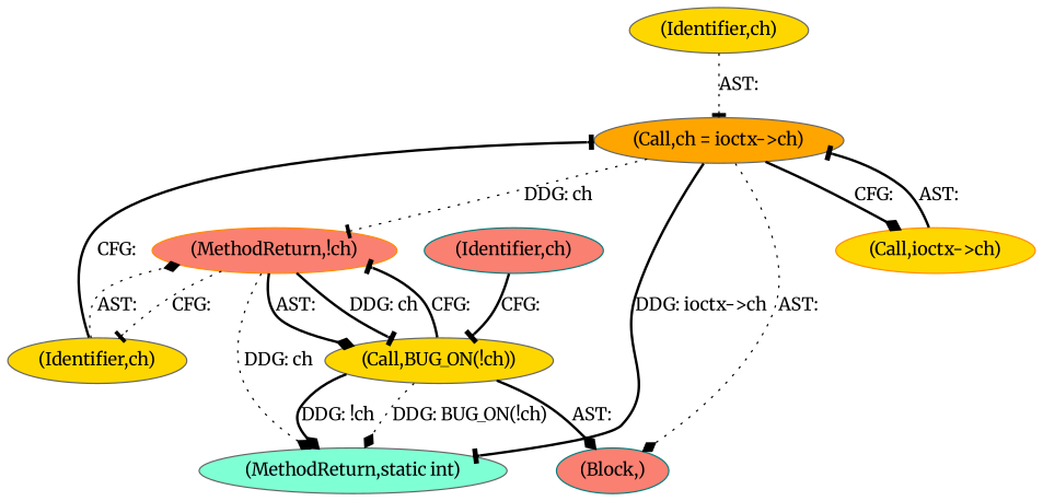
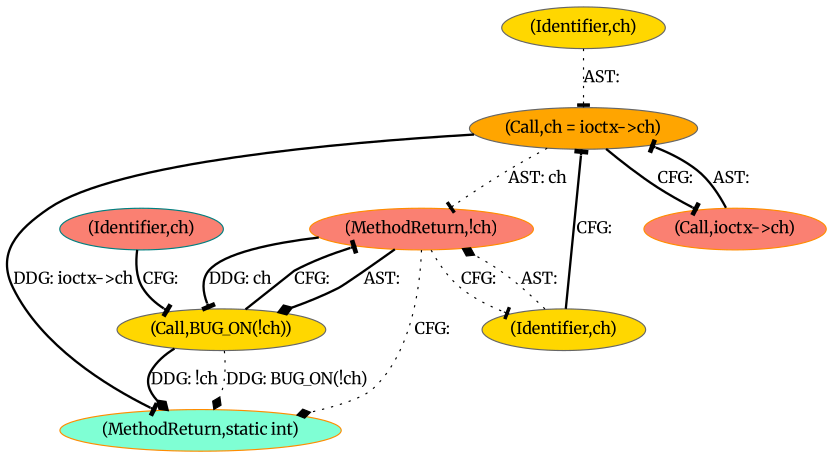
  digraph {
    fontname=Merriweather
    node [color=gray40 fillcolor=salmon fontname=Merriweather style=filled]
    edge [arrowhead=tee fontname=Merriweather style=bold]
    n1 [fillcolor=orange label="(Call,ch = ioctx->ch)"]
    n2 [color=darkorange label="(MethodReturn,!ch)"]
-   n3 [color=teal label="(Block,)"]
-   n4 [color=darkorange fillcolor=gold label="(Call,ioctx->ch)"]
-   n5 [fillcolor=aquamarine label="(MethodReturn,static int)"]
+   n4 [color=darkorange label="(Call,ioctx->ch)"]
+   n5 [color=darkorange fillcolor=aquamarine label="(MethodReturn,static int)"]
    n6 [fillcolor=gold label="(Call,BUG_ON(!ch))"]
    n7 [fillcolor=gold label="(Identifier,ch)"]
    n8 [color=teal label="(Identifier,ch)"]
    n9 [fillcolor=gold label="(Identifier,ch)"]
-   n1 -> n2 [label="DDG: ch" style=dotted]
-   n1 -> n3 [arrowhead=diamond label="AST: " style=dotted]
-   n1 -> n4 [arrowhead=diamond label="CFG: "]
+   n1 -> n2 [label="AST: ch" style=dotted]
+   n1 -> n4 [label="CFG: "]
    n1 -> n5 [label="DDG: ioctx->ch"]
-   n2 -> n5 [arrowhead=diamond label="DDG: ch" style=dotted]
+   n2 -> n5 [arrowhead=diamond label="CFG: " style=dotted]
    n2 -> n6 [arrowhead=diamond label="AST: "]
    n2 -> n6 [label="DDG: ch"]
    n2 -> n7 [label="CFG: " style=dotted]
    n4 -> n1 [label="AST: "]
    n6 -> n2 [label="CFG: "]
-   n6 -> n3 [arrowhead=diamond label="AST: "]
    n6 -> n5 [arrowhead=diamond label="DDG: BUG_ON(!ch)" style=dotted]
    n6 -> n5 [arrowhead=diamond label="DDG: !ch"]
    n7 -> n1 [label="CFG: "]
    n7 -> n2 [arrowhead=diamond label="AST: " style=dotted]
    n8 -> n6 [label="CFG: "]
    n9 -> n1 [label="AST: " style=dotted]
  }
